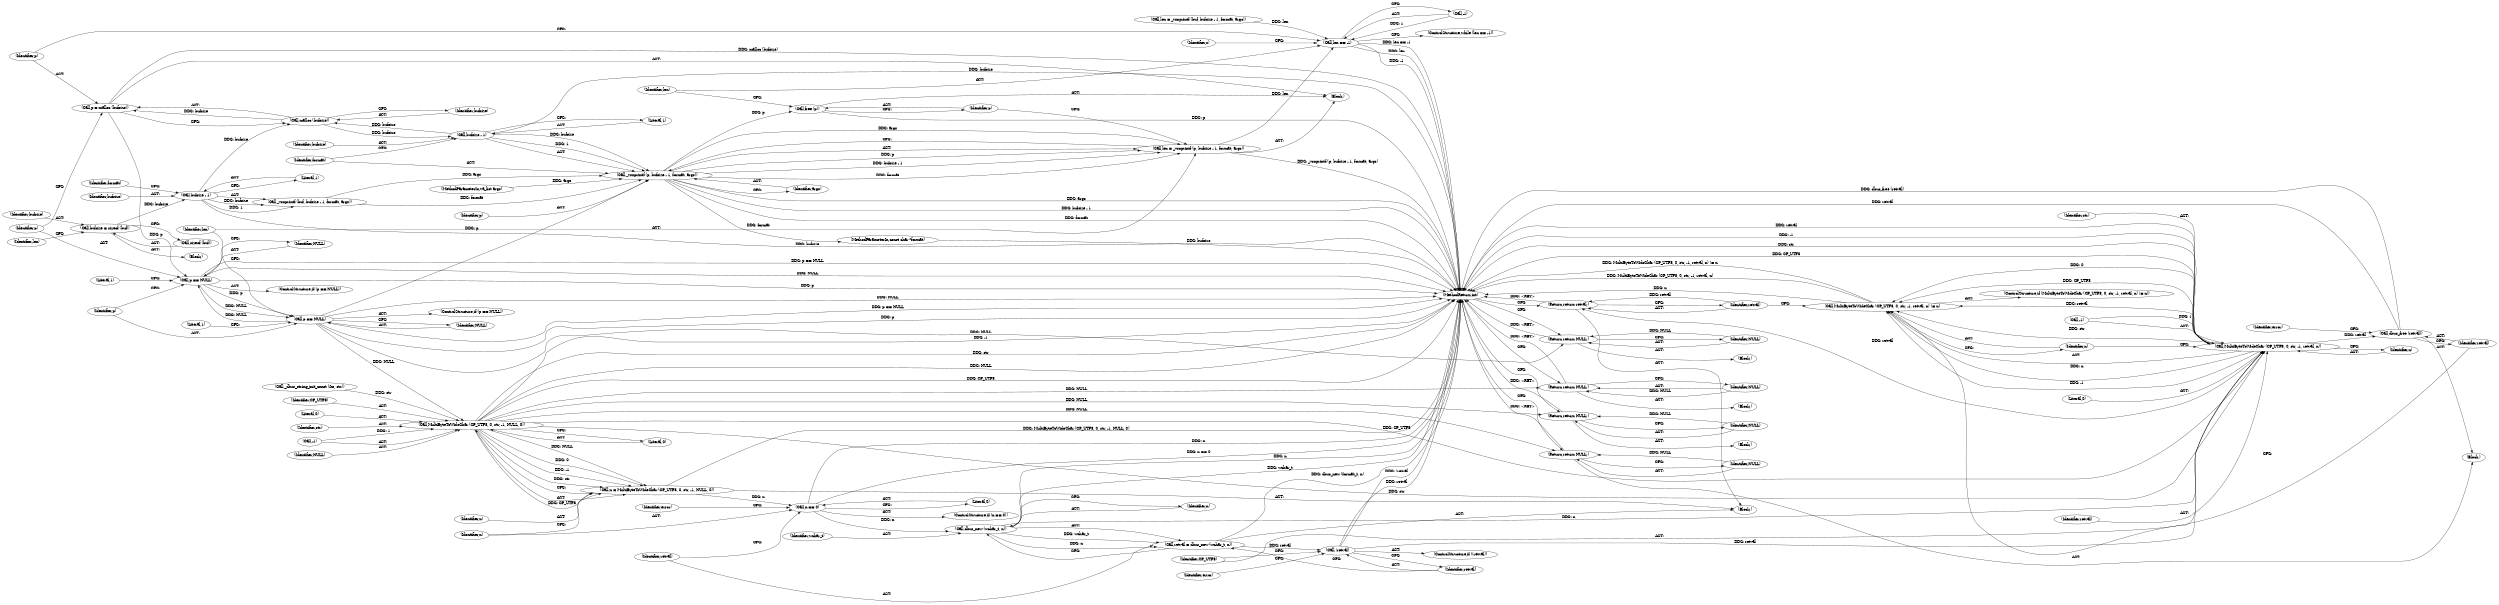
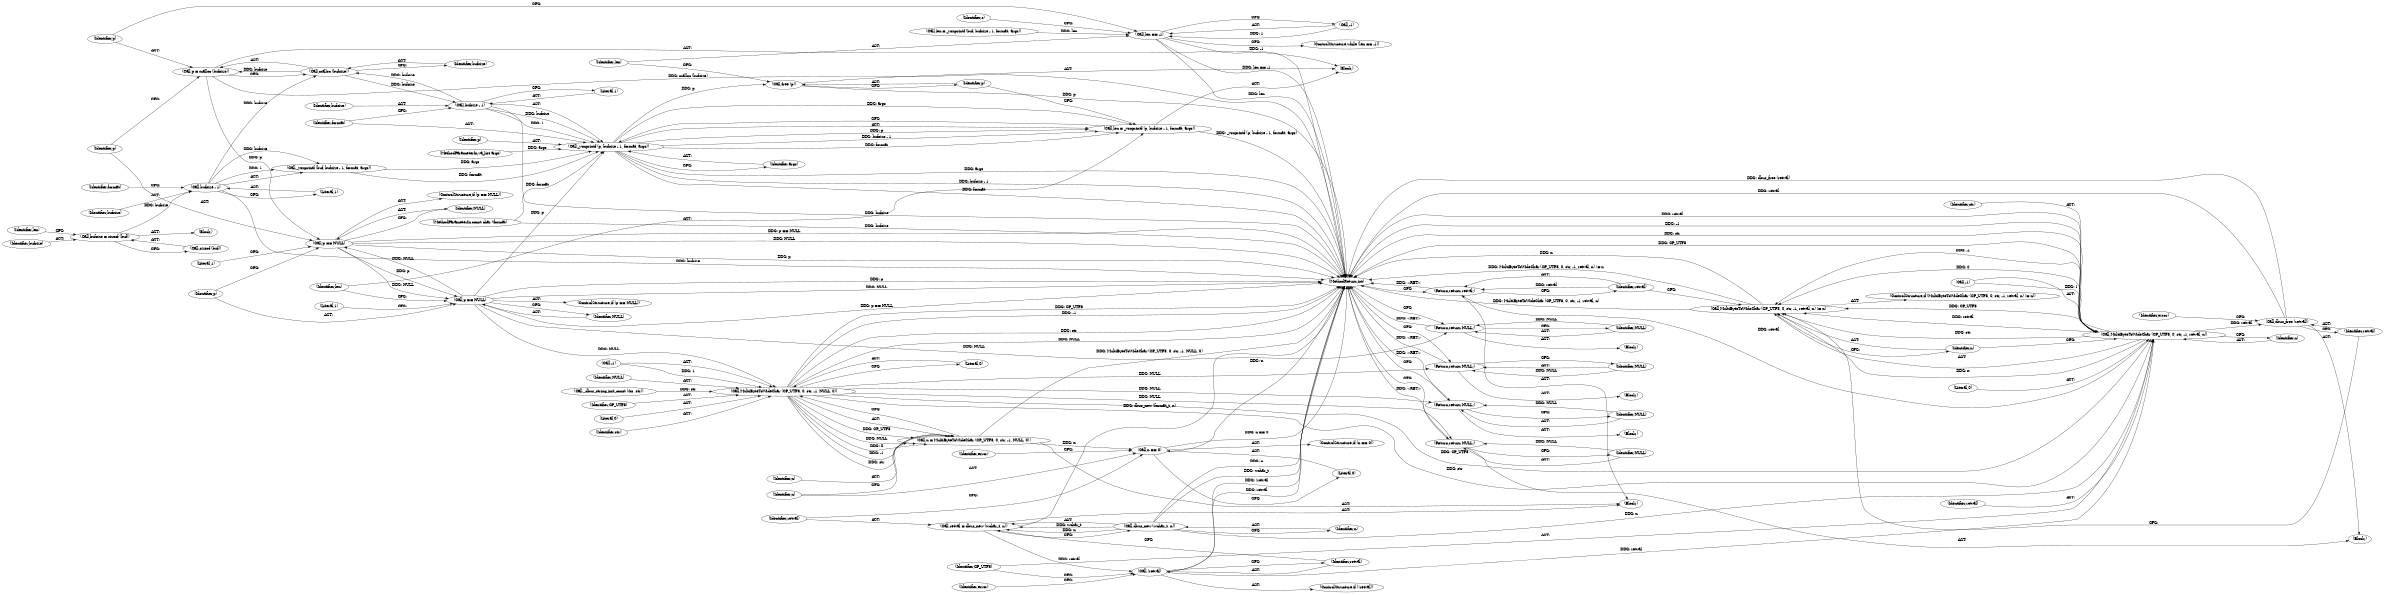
  digraph {
    rankdir=LR
    n1 [label="(Call,p = malloc (bufsize))"]
    n2 [label="(Call,malloc (bufsize))"]
    n3 [label="(Call,p == NULL)"]
    n4 [label="(MethodReturn,int)"]
    n5 [label="(Block,)"]
    n6 [label="(Call,bufsize - 1)"]
    n7 [label="(Identifier,bufsize)"]
    n8 [label="(Call,p == NULL)"]
    n9 [label="(ControlStructure,if (p == NULL))"]
    n10 [label="(Identifier,NULL)"]
    n11 [label="(Return,return NULL;)"]
    n12 [label="(Return,return NULL;)"]
    n13 [label="(Return,return NULL;)"]
    n14 [label="(Return,return NULL;)"]
    n15 [label="(Return,return retval;)"]
    n16 [label="(Call,_vsnprintf (p, bufsize - 1, format, args))"]
    n17 [label="(Literal,1)"]
    n18 [label="(Call,bufsize - 1)"]
    n19 [label="(Call,_vsnprintf (buf, bufsize - 1, format, args))"]
    n20 [label="(Literal,1)"]
    n21 [label="(Call,bufsize = sizeof (buf))"]
    n22 [label="(Call,sizeof (buf))"]
    n23 [label="(Block,)"]
    n24 [label="(Call,len = _vsnprintf (p, bufsize - 1, format, args))"]
    n25 [label="(Call,free (p))"]
    n26 [label="(Identifier,args)"]
    n27 [label="(Call,MultiByteToWideChar (CP_UTF8, 0, str, -1, NULL, 0))"]
    n28 [label="(ControlStructure,if (p == NULL))"]
    n29 [label="(Identifier,NULL)"]
    n30 [label="(Block,)"]
    n31 [label="(Identifier,NULL)"]
    n32 [label="(Call,n = MultiByteToWideChar (CP_UTF8, 0, str, -1, NULL, 0))"]
    n33 [label="(Call,MultiByteToWideChar (CP_UTF8, 0, str, -1, retval, n))"]
    n34 [label="(Literal,0)"]
    n35 [label="(Call,len == -1)"]
    n36 [label="(Identifier,p)"]
    n37 [label="(Call,-1)"]
    n38 [label="(ControlStructure,while (len == -1))"]
    n39 [label="(Call,n == 0)"]
    n40 [label="(Block,)"]
    n41 [label="(Call,MultiByteToWideChar (CP_UTF8, 0, str, -1, retval, n) != n)"]
    n42 [label="(Call,dbus_free (retval))"]
    n43 [label="(Identifier,n)"]
    n44 [label="(Identifier,NULL)"]
    n45 [label="(Block,)"]
    n46 [label="(Block,)"]
    n47 [label="(Identifier,NULL)"]
    n48 [label="(Block,)"]
    n49 [label="(Identifier,NULL)"]
    n50 [label="(Call,dbus_new (wchar_t, n))"]
    n51 [label="(ControlStructure,if (n == 0))"]
    n52 [label="(Literal,0)"]
    n53 [label="(Call,retval = dbus_new (wchar_t, n))"]
    n54 [label="(Identifier,n)"]
    n55 [label="(Call,!retval)"]
    n56 [label="(ControlStructure,if (!retval))"]
    n57 [label="(Identifier,retval)"]
    n58 [label="(Identifier,n)"]
    n59 [label="(ControlStructure,if (MultiByteToWideChar (CP_UTF8, 0, str, -1, retval, n) != n))"]
    n60 [label="(Identifier,retval)"]
    n61 [label="(Identifier,retval)"]
    n62 [label="(Identifier,p)"]
    n63 [label="(Identifier,s)"]
    n64 [label="(Identifier,CP_UTF8)"]
    n65 [label="(Identifier,len)"]
    n66 [label="(Identifier,p)"]
    n67 [label="(Identifier,retval)"]
    n68 [label="(Literal,0)"]
    n69 [label="(Identifier,str)"]
    n70 [label="(Identifier,n)"]
    n71 [label="(Call,len = _vsnprintf (buf, bufsize - 1, format, args))"]
    n72 [label="(Identifier,format)"]
    n73 [label="(Identifier,p)"]
    n74 [label="(Identifier,p)"]
    n75 [label="(Identifier,len)"]
    n76 [label="(Identifier,str)"]
    n77 [label="(MethodParameterIn,va_list args)"]
    n78 [label="(Literal,1)"]
    n79 [label="(Identifier,error)"]
    n80 [label="(Identifier,bufsize)"]
    n81 [label="(Call,-1)"]
    n82 [label="(Literal,1)"]
    n83 [label="(Identifier,error)"]
    n84 [label="(Identifier,bufsize)"]
    n85 [label="(Identifier,n)"]
    n86 [label="(Call,-1)"]
-   n87 [label="(Identifier,wchar_t)"]
    n88 [label="(Identifier,NULL)"]
    n89 [label="(Identifier,format)"]
    n90 [label="(Identifier,CP_UTF8)"]
    n91 [label="(Identifier,len)"]
    n92 [label="(Call,_dbus_string_init_const (&s, str))"]
    n93 [label="(Identifier,error)"]
    n94 [label="(Identifier,retval)"]
    n95 [label="(MethodParameterIn,const char *format)"]
    n96 [label="(Literal,0)"]
    n97 [label="(Identifier,bufsize)"]
    n1 -> n2 [label="CFG: "]
    n1 -> n3 [label="DDG: p"]
    n1 -> n4 [label="DDG: malloc (bufsize)"]
    n1 -> n5 [label="AST: "]
    n2 -> n1 [label="AST: "]
    n2 -> n1 [label="DDG: bufsize"]
    n2 -> n6 [label="DDG: bufsize"]
    n2 -> n7 [label="CFG: "]
    n3 -> n4 [label="DDG: p == NULL"]
    n3 -> n4 [label="DDG: NULL"]
    n3 -> n4 [label="DDG: p"]
    n3 -> n8 [label="DDG: p"]
    n3 -> n8 [label="DDG: NULL"]
    n3 -> n9 [label="AST: "]
    n3 -> n10 [label="CFG: "]
    n4 -> n11 [label="CFG: "]
    n4 -> n12 [label="CFG: "]
    n4 -> n13 [label="CFG: "]
    n4 -> n14 [label="CFG: "]
    n4 -> n15 [label="CFG: "]
    n6 -> n2 [label="DDG: bufsize"]
    n6 -> n4 [label="DDG: bufsize"]
    n6 -> n16 [label="AST: "]
    n6 -> n16 [label="DDG: bufsize"]
    n6 -> n16 [label="DDG: 1"]
    n6 -> n17 [label="CFG: "]
    n7 -> n2 [label="AST: "]
    n8 -> n3 [label="DDG: NULL"]
    n8 -> n4 [label="DDG: p"]
    n8 -> n4 [label="DDG: NULL"]
    n8 -> n4 [label="DDG: p == NULL"]
    n8 -> n11 [label="DDG: NULL"]
    n8 -> n16 [label="DDG: p"]
    n8 -> n27 [label="DDG: NULL"]
    n8 -> n28 [label="AST: "]
    n8 -> n29 [label="CFG: "]
    n10 -> n3 [label="AST: "]
    n11 -> n4 [label="DDG: <RET>"]
    n11 -> n30 [label="AST: "]
    n11 -> n31 [label="CFG: "]
    n12 -> n4 [label="DDG: <RET>"]
    n12 -> n44 [label="CFG: "]
    n12 -> n45 [label="AST: "]
    n13 -> n4 [label="DDG: <RET>"]
    n13 -> n46 [label="AST: "]
    n13 -> n47 [label="CFG: "]
    n14 -> n4 [label="DDG: <RET>"]
    n14 -> n48 [label="AST: "]
    n14 -> n49 [label="CFG: "]
    n15 -> n4 [label="DDG: <RET>"]
    n15 -> n40 [label="AST: "]
    n15 -> n61 [label="CFG: "]
    n16 -> n4 [label="DDG: args"]
    n16 -> n4 [label="DDG: bufsize - 1"]
    n16 -> n4 [label="DDG: format"]
    n16 -> n24 [label="AST: "]
    n16 -> n24 [label="DDG: p"]
    n16 -> n24 [label="DDG: bufsize - 1"]
    n16 -> n24 [label="DDG: format"]
    n16 -> n24 [label="DDG: args"]
    n16 -> n25 [label="DDG: p"]
    n16 -> n26 [label="CFG: "]
    n17 -> n6 [label="AST: "]
    n18 -> n2 [label="DDG: bufsize"]
    n18 -> n4 [label="DDG: bufsize"]
    n18 -> n19 [label="AST: "]
    n18 -> n19 [label="DDG: bufsize"]
    n18 -> n19 [label="DDG: 1"]
    n18 -> n20 [label="CFG: "]
    n19 -> n16 [label="DDG: format"]
    n19 -> n16 [label="DDG: args"]
    n20 -> n18 [label="AST: "]
    n21 -> n18 [label="DDG: bufsize"]
    n21 -> n22 [label="CFG: "]
    n21 -> n23 [label="AST: "]
    n22 -> n21 [label="AST: "]
    n24 -> n4 [label="DDG: _vsnprintf (p, bufsize - 1, format, args)"]
    n24 -> n5 [label="AST: "]
    n24 -> n16 [label="CFG: "]
-   n24 -> n35 [label="DDG: len"]
    n25 -> n4 [label="DDG: p"]
    n25 -> n5 [label="AST: "]
    n25 -> n36 [label="CFG: "]
    n26 -> n16 [label="AST: "]
    n27 -> n4 [label="DDG: CP_UTF8"]
    n27 -> n4 [label="DDG: -1"]
    n27 -> n4 [label="DDG: str"]
    n27 -> n4 [label="DDG: NULL"]
    n27 -> n12 [label="DDG: NULL"]
    n27 -> n13 [label="DDG: NULL"]
    n27 -> n14 [label="DDG: NULL"]
    n27 -> n32 [label="AST: "]
    n27 -> n32 [label="DDG: CP_UTF8"]
    n27 -> n32 [label="DDG: NULL"]
    n27 -> n32 [label="DDG: 0"]
    n27 -> n32 [label="DDG: -1"]
    n27 -> n32 [label="DDG: str"]
    n27 -> n33 [label="DDG: CP_UTF8"]
    n27 -> n33 [label="DDG: str"]
    n27 -> n34 [label="CFG: "]
    n29 -> n8 [label="AST: "]
    n31 -> n11 [label="AST: "]
    n31 -> n11 [label="DDG: NULL"]
    n32 -> n4 [label="DDG: MultiByteToWideChar (CP_UTF8, 0, str, -1, NULL, 0)"]
    n32 -> n27 [label="CFG: "]
    n32 -> n39 [label="DDG: n"]
    n32 -> n40 [label="AST: "]
    n33 -> n4 [label="DDG: retval"]
    n33 -> n4 [label="DDG: -1"]
    n33 -> n4 [label="DDG: str"]
    n33 -> n4 [label="DDG: CP_UTF8"]
    n33 -> n15 [label="DDG: retval"]
    n33 -> n41 [label="AST: "]
    n33 -> n41 [label="DDG: n"]
    n33 -> n41 [label="DDG: -1"]
    n33 -> n41 [label="DDG: 0"]
    n33 -> n41 [label="DDG: CP_UTF8"]
    n33 -> n41 [label="DDG: retval"]
    n33 -> n41 [label="DDG: str"]
    n33 -> n42 [label="DDG: retval"]
    n33 -> n43 [label="CFG: "]
    n34 -> n27 [label="AST: "]
    n35 -> n4 [label="DDG: len == -1"]
    n35 -> n4 [label="DDG: len"]
    n35 -> n4 [label="DDG: -1"]
    n35 -> n37 [label="CFG: "]
    n35 -> n38 [label="CFG: "]
    n36 -> n24 [label="CFG: "]
    n36 -> n25 [label="AST: "]
    n37 -> n35 [label="AST: "]
    n37 -> n35 [label="DDG: 1"]
    n39 -> n4 [label="DDG: n"]
    n39 -> n4 [label="DDG: n == 0"]
-   n39 -> n50 [label="DDG: n"]
    n39 -> n51 [label="AST: "]
    n39 -> n52 [label="CFG: "]
    n41 -> n4 [label="DDG: MultiByteToWideChar (CP_UTF8, 0, str, -1, retval, n)"]
    n41 -> n4 [label="DDG: n"]
    n41 -> n4 [label="DDG: MultiByteToWideChar (CP_UTF8, 0, str, -1, retval, n) != n"]
    n41 -> n58 [label="CFG: "]
    n41 -> n59 [label="AST: "]
    n42 -> n4 [label="DDG: dbus_free (retval)"]
    n42 -> n4 [label="DDG: retval"]
    n42 -> n48 [label="AST: "]
    n42 -> n60 [label="CFG: "]
    n43 -> n33 [label="AST: "]
    n44 -> n12 [label="AST: "]
    n44 -> n12 [label="DDG: NULL"]
    n47 -> n13 [label="AST: "]
    n47 -> n13 [label="DDG: NULL"]
    n49 -> n14 [label="AST: "]
    n49 -> n14 [label="DDG: NULL"]
    n50 -> n4 [label="DDG: n"]
    n50 -> n4 [label="DDG: wchar_t"]
    n50 -> n33 [label="DDG: n"]
    n50 -> n53 [label="AST: "]
    n50 -> n53 [label="DDG: wchar_t"]
    n50 -> n53 [label="DDG: n"]
    n50 -> n54 [label="CFG: "]
    n52 -> n39 [label="AST: "]
    n53 -> n4 [label="DDG: dbus_new (format_t, n)"]
    n53 -> n40 [label="AST: "]
    n53 -> n50 [label="CFG: "]
    n53 -> n55 [label="DDG: retval"]
    n54 -> n50 [label="AST: "]
    n55 -> n4 [label="DDG: !retval"]
    n55 -> n4 [label="DDG: retval"]
    n55 -> n33 [label="DDG: retval"]
    n55 -> n56 [label="AST: "]
    n55 -> n57 [label="CFG: "]
    n57 -> n53 [label="CFG: "]
    n57 -> n55 [label="AST: "]
    n58 -> n33 [label="CFG: "]
    n58 -> n41 [label="AST: "]
    n60 -> n41 [label="CFG: "]
    n60 -> n42 [label="AST: "]
    n61 -> n15 [label="AST: "]
    n61 -> n15 [label="DDG: retval"]
    n61 -> n41 [label="CFG: "]
    n62 -> n1 [label="CFG: "]
    n62 -> n3 [label="AST: "]
    n63 -> n35 [label="CFG: "]
    n64 -> n27 [label="AST: "]
    n65 -> n25 [label="CFG: "]
    n65 -> n35 [label="AST: "]
    n66 -> n1 [label="AST: "]
    n66 -> n35 [label="CFG: "]
    n67 -> n33 [label="AST: "]
    n68 -> n27 [label="AST: "]
    n69 -> n33 [label="AST: "]
    n70 -> n32 [label="AST: "]
    n71 -> n35 [label="DDG: len"]
    n72 -> n18 [label="CFG: "]
    n73 -> n16 [label="AST: "]
    n74 -> n3 [label="CFG: "]
    n74 -> n8 [label="AST: "]
    n75 -> n21 [label="CFG: "]
    n76 -> n27 [label="AST: "]
    n77 -> n16 [label="DDG: args"]
    n78 -> n8 [label="CFG: "]
    n79 -> n42 [label="CFG: "]
    n80 -> n6 [label="AST: "]
    n81 -> n27 [label="AST: "]
    n81 -> n27 [label="DDG: 1"]
    n82 -> n3 [label="CFG: "]
    n83 -> n39 [label="CFG: "]
    n84 -> n18 [label="AST: "]
    n85 -> n32 [label="CFG: "]
    n85 -> n39 [label="AST: "]
    n86 -> n33 [label="AST: "]
    n86 -> n33 [label="DDG: 1"]
-   n87 -> n50 [label="AST: "]
    n88 -> n27 [label="AST: "]
    n89 -> n6 [label="CFG: "]
    n89 -> n16 [label="AST: "]
    n90 -> n33 [label="AST: "]
    n90 -> n55 [label="CFG: "]
    n91 -> n8 [label="CFG: "]
    n91 -> n24 [label="AST: "]
    n92 -> n27 [label="DDG: str"]
    n93 -> n55 [label="CFG: "]
    n94 -> n39 [label="CFG: "]
    n94 -> n53 [label="AST: "]
    n95 -> n4 [label="DDG: bufsize"]
-   n16 -> n95 [label="DDG: format"]
+   n95 -> n16 [label="DDG: format"]
    n96 -> n33 [label="AST: "]
    n97 -> n21 [label="AST: "]
  }
